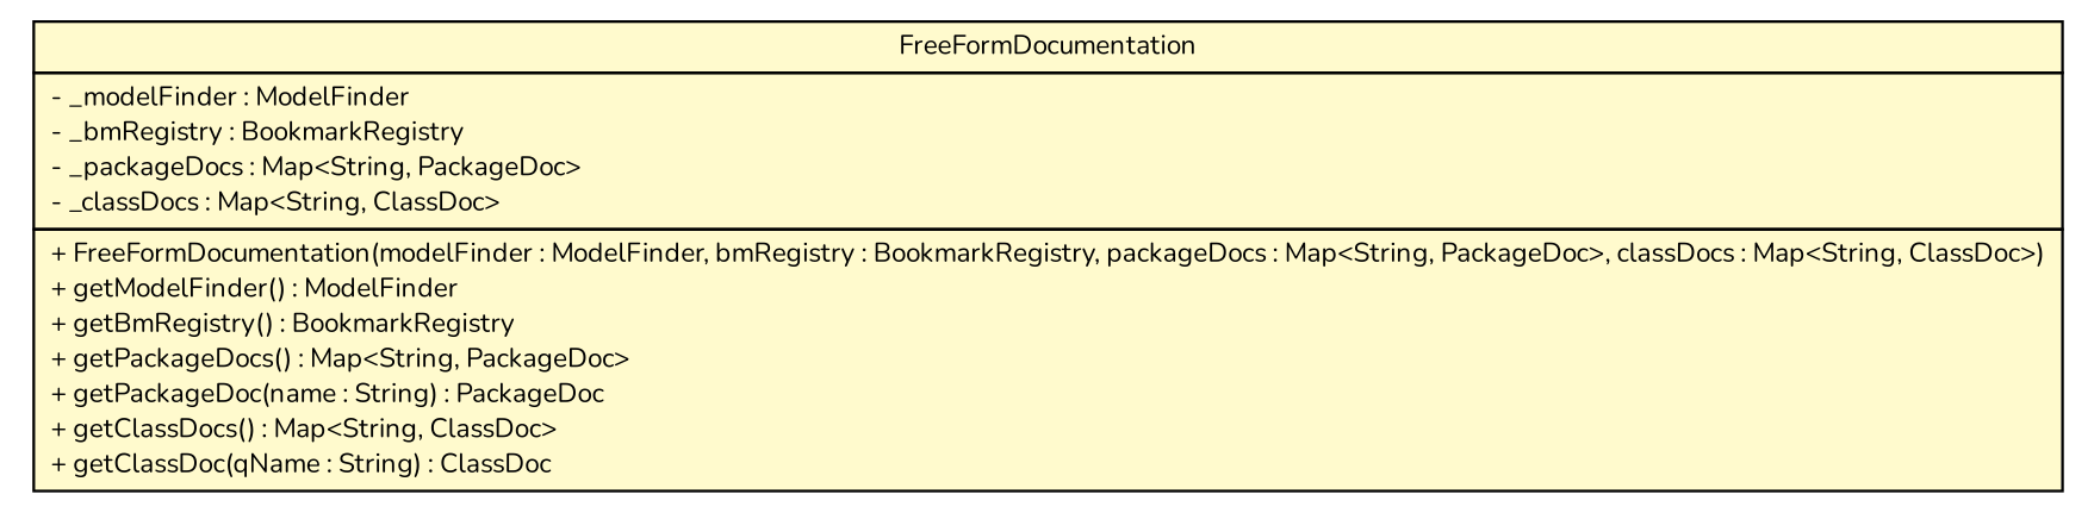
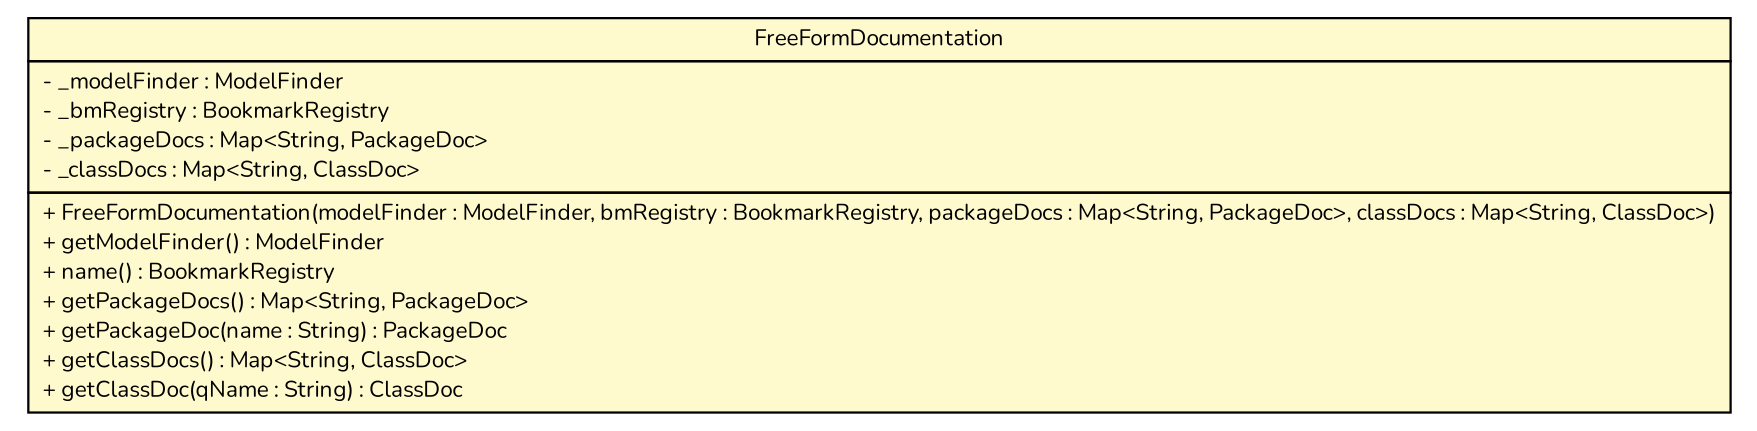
  digraph {
    nodesep=0.25
    ranksep=0.5
    fontname=Nunito
-   n1 [fontcolor=black fontname=Nunito fontsize=10.0 label=<<table title="org.tanjakostic.jcleancim.docgen.collector.FreeFormDocumentation" border="0" cellborder="1" cellspacing="0" cellpadding="2" port="p" bgcolor="lemonChiffon" href="./FreeFormDocumentation.html"> 		<tr><td><table border="0" cellspacing="0" cellpadding="1"> <tr><td align="center" balign="center"> FreeFormDocumentation </td></tr> 		</table></td></tr> 		<tr><td><table border="0" cellspacing="0" cellpadding="1"> <tr><td align="left" balign="left"> - _modelFinder : ModelFinder </td></tr> <tr><td align="left" balign="left"> - _bmRegistry : BookmarkRegistry </td></tr> <tr><td align="left" balign="left"> - _packageDocs : Map&lt;String, PackageDoc&gt; </td></tr> <tr><td align="left" balign="left"> - _classDocs : Map&lt;String, ClassDoc&gt; </td></tr> 		</table></td></tr> 		<tr><td><table border="0" cellspacing="0" cellpadding="1"> <tr><td align="left" balign="left"> + FreeFormDocumentation(modelFinder : ModelFinder, bmRegistry : BookmarkRegistry, packageDocs : Map&lt;String, PackageDoc&gt;, classDocs : Map&lt;String, ClassDoc&gt;) </td></tr> <tr><td align="left" balign="left"> + getModelFinder() : ModelFinder </td></tr> <tr><td align="left" balign="left"> + getBmRegistry() : BookmarkRegistry </td></tr> <tr><td align="left" balign="left"> + getPackageDocs() : Map&lt;String, PackageDoc&gt; </td></tr> <tr><td align="left" balign="left"> + getPackageDoc(name : String) : PackageDoc </td></tr> <tr><td align="left" balign="left"> + getClassDocs() : Map&lt;String, ClassDoc&gt; </td></tr> <tr><td align="left" balign="left"> + getClassDoc(qName : String) : ClassDoc </td></tr> 		</table></td></tr> 		</table>> shape=plaintext]
+   n1 [fontcolor=black fontname=Nunito fontsize=10.0 label=<<table title="org.tanjakostic.jcleancim.docgen.collector.FreeFormDocumentation" border="0" cellborder="1" cellspacing="0" cellpadding="2" port="p" bgcolor="lemonChiffon" href="./FreeFormDocumentation.html"> 		<tr><td><table border="0" cellspacing="0" cellpadding="1"> <tr><td align="center" balign="center"> FreeFormDocumentation </td></tr> 		</table></td></tr> 		<tr><td><table border="0" cellspacing="0" cellpadding="1"> <tr><td align="left" balign="left"> - _modelFinder : ModelFinder </td></tr> <tr><td align="left" balign="left"> - _bmRegistry : BookmarkRegistry </td></tr> <tr><td align="left" balign="left"> - _packageDocs : Map&lt;String, PackageDoc&gt; </td></tr> <tr><td align="left" balign="left"> - _classDocs : Map&lt;String, ClassDoc&gt; </td></tr> 		</table></td></tr> 		<tr><td><table border="0" cellspacing="0" cellpadding="1"> <tr><td align="left" balign="left"> + FreeFormDocumentation(modelFinder : ModelFinder, bmRegistry : BookmarkRegistry, packageDocs : Map&lt;String, PackageDoc&gt;, classDocs : Map&lt;String, ClassDoc&gt;) </td></tr> <tr><td align="left" balign="left"> + getModelFinder() : ModelFinder </td></tr> <tr><td align="left" balign="left"> + name() : BookmarkRegistry </td></tr> <tr><td align="left" balign="left"> + getPackageDocs() : Map&lt;String, PackageDoc&gt; </td></tr> <tr><td align="left" balign="left"> + getPackageDoc(name : String) : PackageDoc </td></tr> <tr><td align="left" balign="left"> + getClassDocs() : Map&lt;String, ClassDoc&gt; </td></tr> <tr><td align="left" balign="left"> + getClassDoc(qName : String) : ClassDoc </td></tr> 		</table></td></tr> 		</table>> shape=plaintext]
  }
